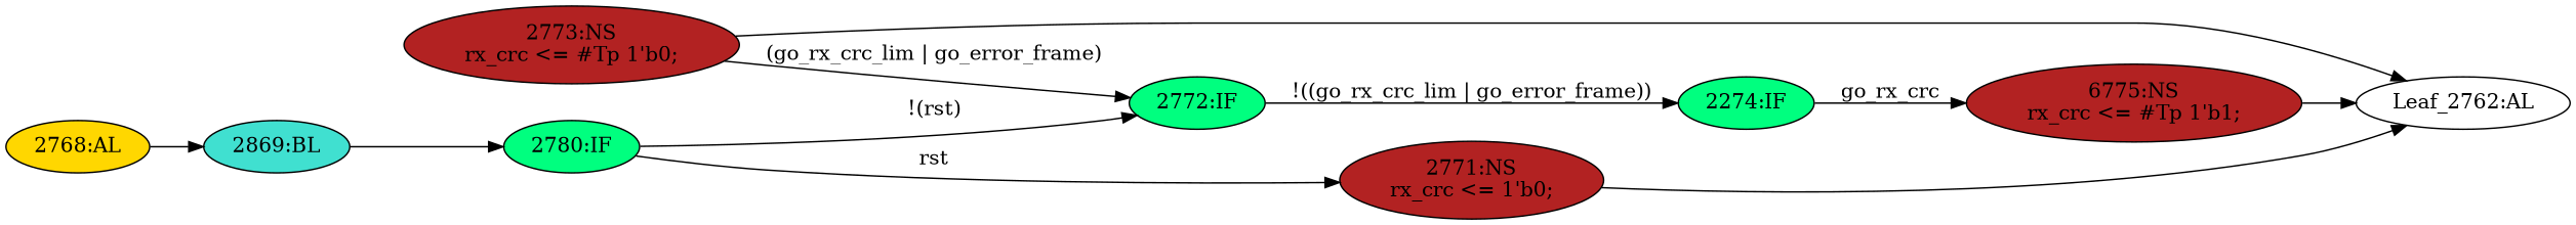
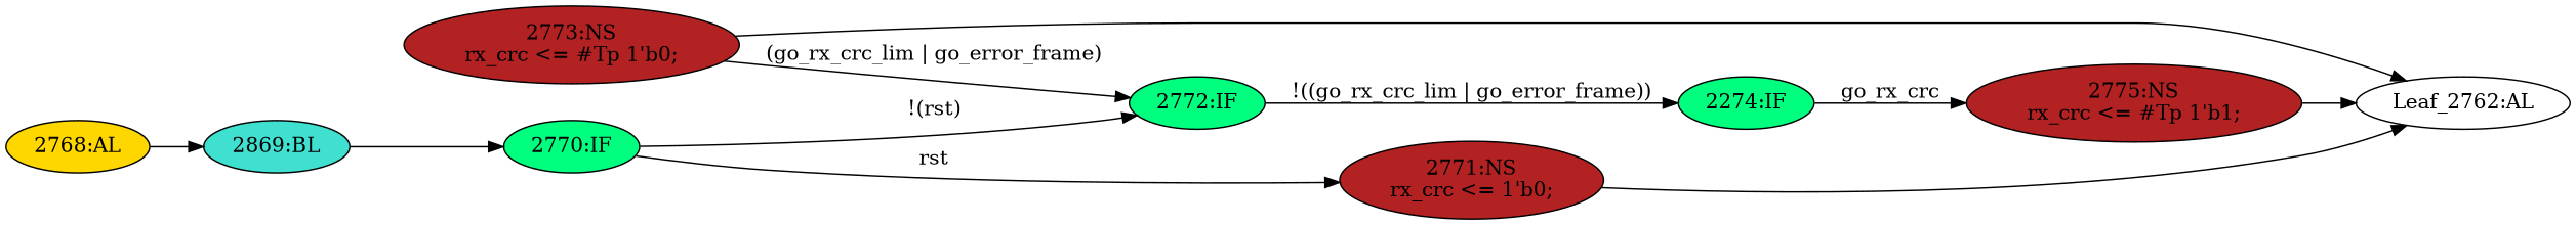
  strict digraph {
    rankdir=LR
    node [fillcolor=springgreen statements="[]" style=filled typ=IfStatement]
    edge [cond="[]" lineno=None]
    n1 [ast="<pyverilog.vparser.ast.Block object at 0x7f44f692f450>" fillcolor=turquoise label="2869:BL" typ=Block]
-   n2 [ast="<pyverilog.vparser.ast.IfStatement object at 0x7f44f692f490>" label="2780:IF"]
+   n2 [ast="<pyverilog.vparser.ast.IfStatement object at 0x7f44f692f490>" label="2770:IF"]
    n3 [ast="<pyverilog.vparser.ast.IfStatement object at 0x7f44f692f4d0>" label="2772:IF"]
    n4 [ast="<pyverilog.vparser.ast.NonblockingSubstitution object at 0x7f44f692fa50>" fillcolor=firebrick label="2771:NS\nrx_crc <= 1'b0;" statements="[<pyverilog.vparser.ast.NonblockingSubstitution object at 0x7f44f692fa50>]" typ=NonblockingSubstitution]
    n5 [ast="<pyverilog.vparser.ast.IfStatement object at 0x7f44f692f510>" label="2274:IF"]
    n6 [def_var="['rx_crc']" label="Leaf_2762:AL" fillcolor="" statements="" style="" typ=""]
-   n7 [ast="<pyverilog.vparser.ast.NonblockingSubstitution object at 0x7f44f692f550>" fillcolor=firebrick label="6775:NS\nrx_crc <= #Tp 1'b1;" statements="[<pyverilog.vparser.ast.NonblockingSubstitution object at 0x7f44f692f550>]" typ=NonblockingSubstitution]
+   n7 [ast="<pyverilog.vparser.ast.NonblockingSubstitution object at 0x7f44f692f550>" fillcolor=firebrick label="2775:NS\nrx_crc <= #Tp 1'b1;" statements="[<pyverilog.vparser.ast.NonblockingSubstitution object at 0x7f44f692f550>]" typ=NonblockingSubstitution]
    n8 [ast="<pyverilog.vparser.ast.NonblockingSubstitution object at 0x7f44f692f750>" fillcolor=firebrick label="2773:NS\nrx_crc <= #Tp 1'b0;" statements="[<pyverilog.vparser.ast.NonblockingSubstitution object at 0x7f44f692f750>]" typ=NonblockingSubstitution]
    n9 [ast="<pyverilog.vparser.ast.Always object at 0x7f44f692fbd0>" clk_sens=True fillcolor=gold label="2768:AL" sens="['clk', 'rst']" typ=Always use_var="['rst', 'go_rx_crc', 'go_error_frame', 'go_rx_crc_lim']"]
    n1 -> n2
    n2 -> n3 [cond="['rst']" label="!(rst)" lineno=2770]
    n2 -> n4 [cond="['rst']" label=rst lineno=2770]
    n3 -> n5 [cond="['go_rx_crc_lim', 'go_error_frame']" label="!((go_rx_crc_lim | go_error_frame))" lineno=2772]
    n4 -> n6
    n5 -> n7 [cond="['go_rx_crc']" label=go_rx_crc lineno=2774]
    n7 -> n6
    n8 -> n3 [cond="['go_rx_crc_lim', 'go_error_frame']" label="(go_rx_crc_lim | go_error_frame)" lineno=2772]
    n8 -> n6
    n9 -> n1
  }
